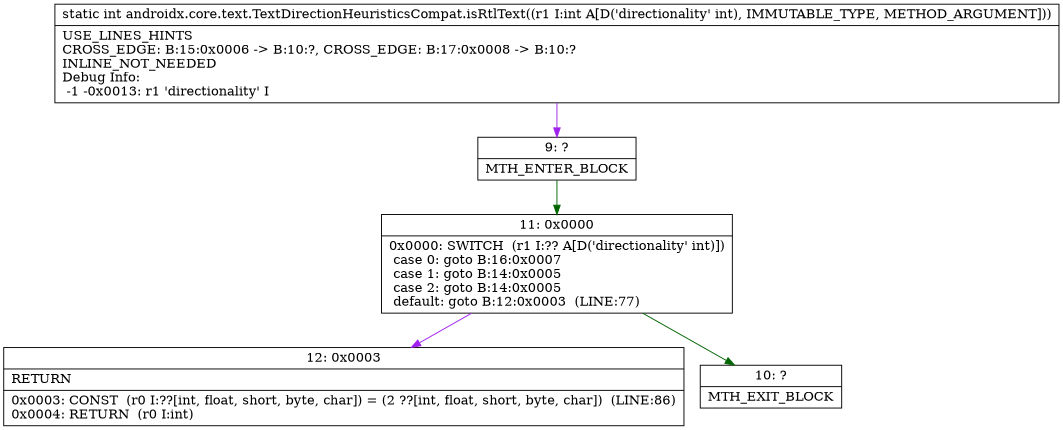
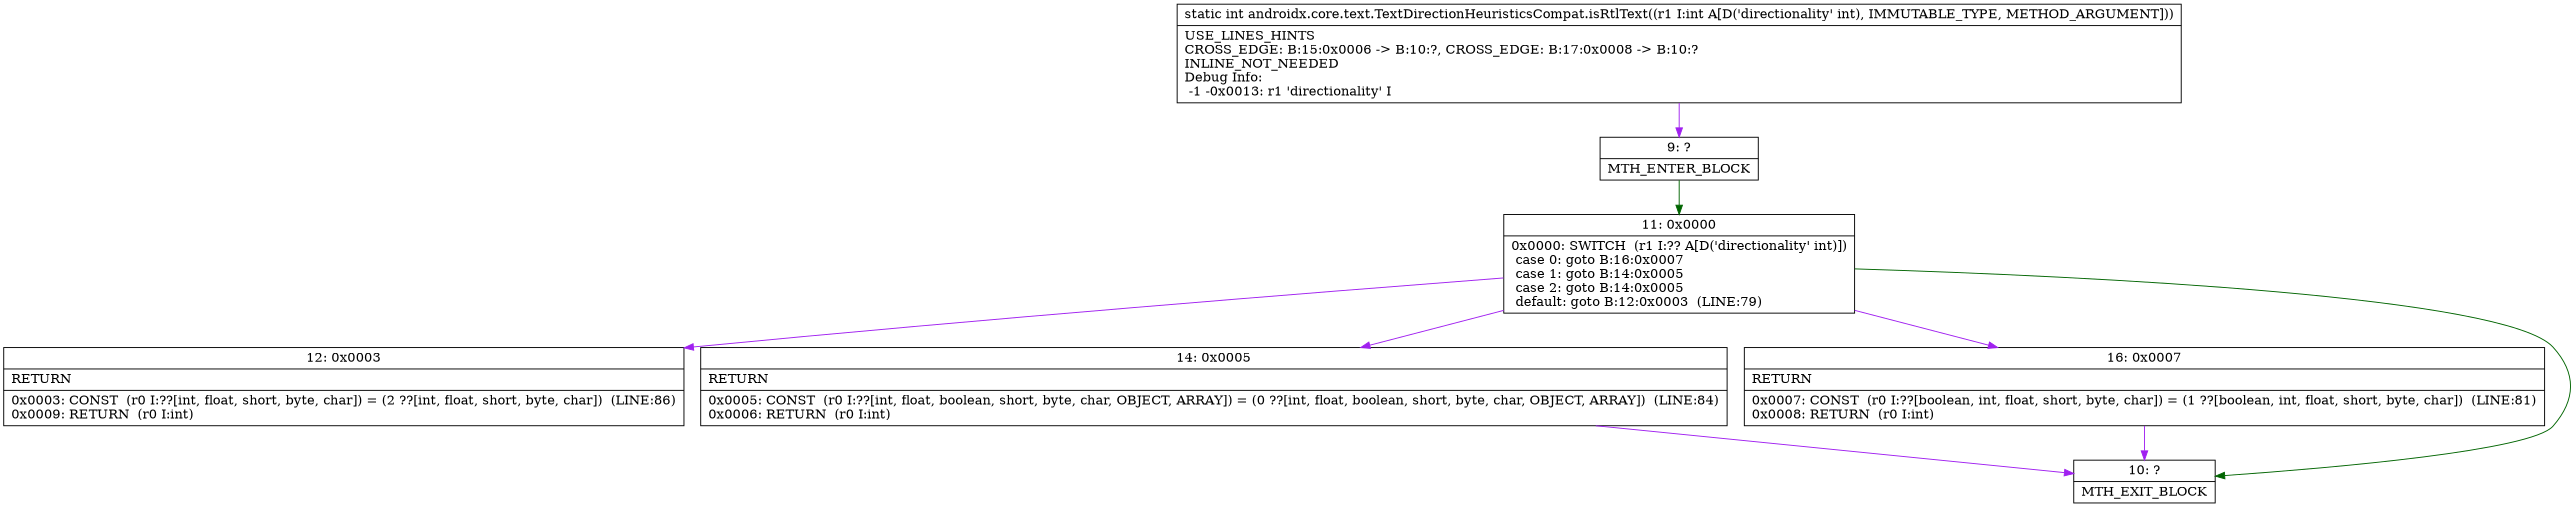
  digraph {
    node [shape=record]
    edge [color=purple]
    n1 [label="{9\:\ ?|MTH_ENTER_BLOCK\l}"]
-   n2 [label="{11\:\ 0x0000|0x0000: SWITCH  (r1 I:?? A[D('directionality' int)])\l case 0: goto B:16:0x0007\l case 1: goto B:14:0x0005\l case 2: goto B:14:0x0005\l default: goto B:12:0x0003  (LINE:77)\l}"]
-   n3 [label="{12\:\ 0x0003|RETURN\l|0x0003: CONST  (r0 I:??[int, float, short, byte, char]) = (2 ??[int, float, short, byte, char])  (LINE:86)\l0x0004: RETURN  (r0 I:int) \l}"]
+   n2 [label="{11\:\ 0x0000|0x0000: SWITCH  (r1 I:?? A[D('directionality' int)])\l case 0: goto B:16:0x0007\l case 1: goto B:14:0x0005\l case 2: goto B:14:0x0005\l default: goto B:12:0x0003  (LINE:79)\l}"]
+   n3 [label="{12\:\ 0x0003|RETURN\l|0x0003: CONST  (r0 I:??[int, float, short, byte, char]) = (2 ??[int, float, short, byte, char])  (LINE:86)\l0x0009: RETURN  (r0 I:int) \l}"]
+   n4 [label="{14\:\ 0x0005|RETURN\l|0x0005: CONST  (r0 I:??[int, float, boolean, short, byte, char, OBJECT, ARRAY]) = (0 ??[int, float, boolean, short, byte, char, OBJECT, ARRAY])  (LINE:84)\l0x0006: RETURN  (r0 I:int) \l}"]
+   n5 [label="{16\:\ 0x0007|RETURN\l|0x0007: CONST  (r0 I:??[boolean, int, float, short, byte, char]) = (1 ??[boolean, int, float, short, byte, char])  (LINE:81)\l0x0008: RETURN  (r0 I:int) \l}"]
    n6 [label="{10\:\ ?|MTH_EXIT_BLOCK\l}"]
    n7 [label="{static int androidx.core.text.TextDirectionHeuristicsCompat.isRtlText((r1 I:int A[D('directionality' int), IMMUTABLE_TYPE, METHOD_ARGUMENT]))  | USE_LINES_HINTS\lCROSS_EDGE: B:15:0x0006 \-\> B:10:?, CROSS_EDGE: B:17:0x0008 \-\> B:10:?\lINLINE_NOT_NEEDED\lDebug Info:\l  \-1 \-0x0013: r1 'directionality' I\l}"]
    n1 -> n2 [color=darkgreen]
    n2 -> n3
+   n2 -> n4
+   n2 -> n5
    n2 -> n6 [color=darkgreen]
+   n4 -> n6
+   n5 -> n6
    n7 -> n1
  }
